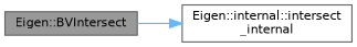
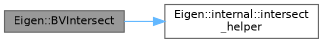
  digraph {
    rankdir=LR
    node [fontname=Helvetica fontsize=10 shape=box style=filled]
    n1 [color=gray40 fillcolor=grey60 fontcolor=black height=0.2 label="Eigen::BVIntersect" width=0.4]
-   n2 [color=grey40 fillcolor=white height=0.2 label="Eigen::internal::intersect\l_internal" width=0.4]
+   n2 [color=grey40 fillcolor=white height=0.2 label="Eigen::internal::intersect\l_helper" width=0.4]
    n1 -> n2 [color=steelblue1 fontname=Helvetica fontsize=10 labelfontname=Helvetica labelfontsize=10 style=solid]
  }
